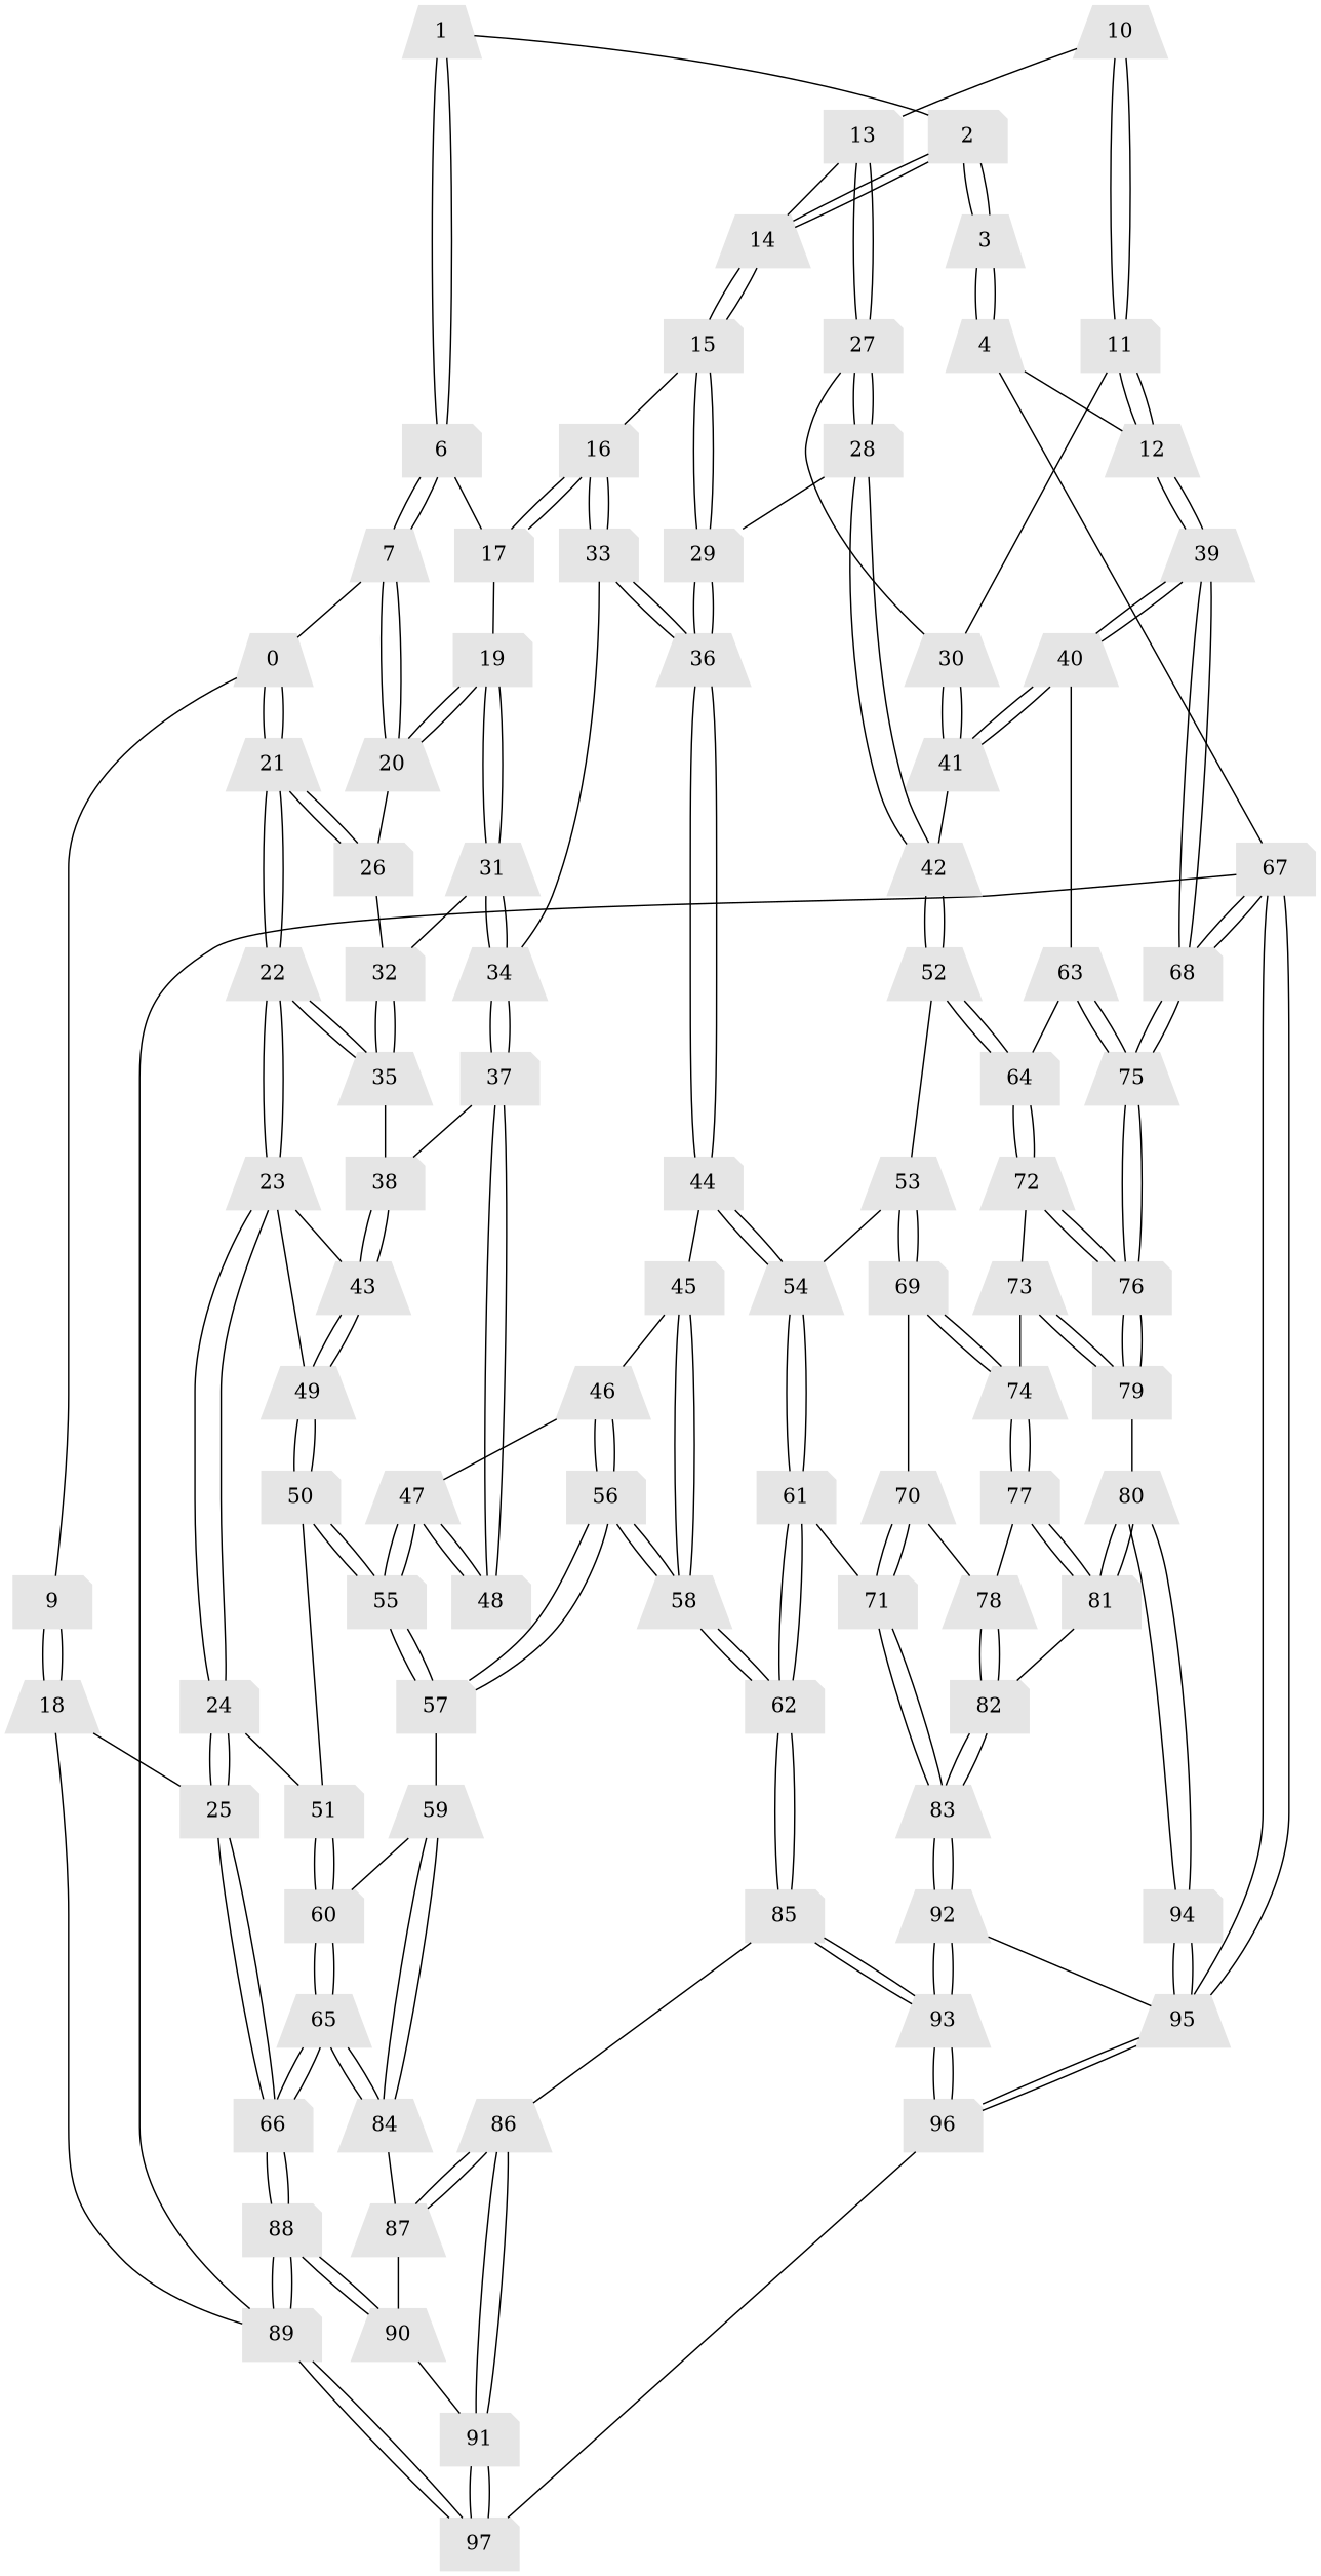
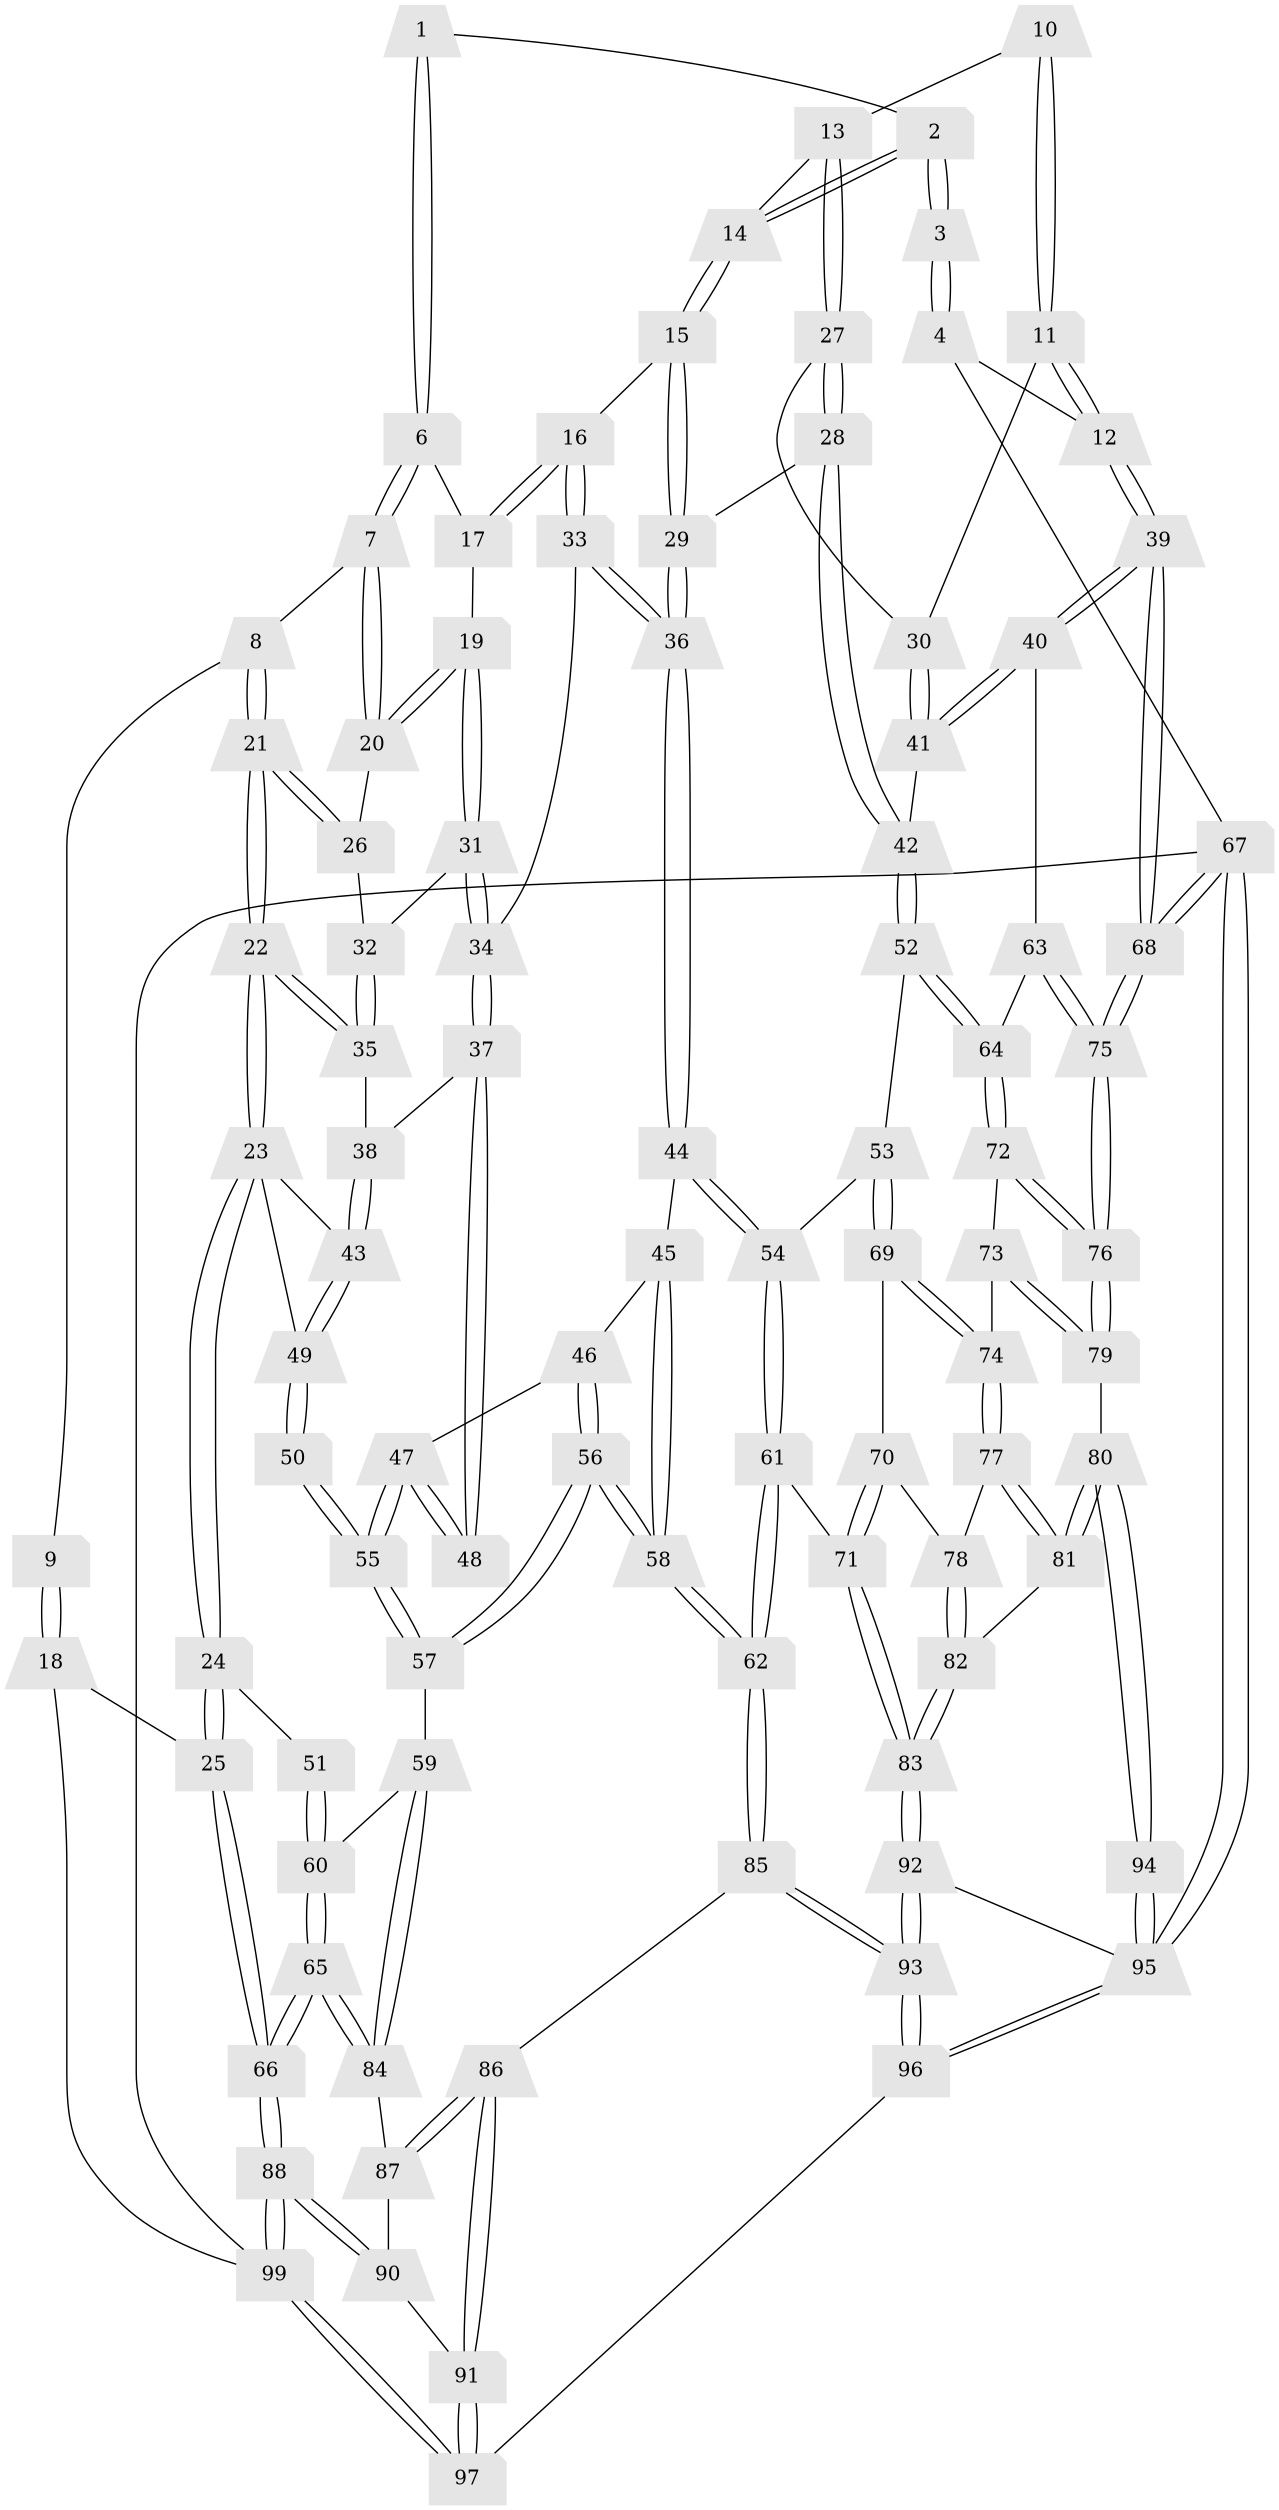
  graph {
    node [color=gray90 shape=note style=filled]
    2
    1 [shape=trapezium]
    6
    3 [shape=trapezium]
    14 [shape=trapezium]
    7 [shape=trapezium]
    17
    4 [shape=trapezium]
    15
    12 [shape=trapezium]
    67
    39 [shape=trapezium]
-   89
+   89 [label=99]
    68
    95 [shape=trapezium]
    9
    18 [shape=trapezium]
    25
-   8 [shape=trapezium label=0]
+   8 [shape=trapezium]
    20 [shape=trapezium]
    19
    21 [shape=trapezium]
    26
    22 [shape=trapezium]
    11
    10 [shape=trapezium]
    13
    30 [shape=trapezium]
    27
    41 [shape=trapezium]
    40 [shape=trapezium]
    28
    16
    29
    33
    36 [shape=trapezium]
    34 [shape=trapezium]
    31 [shape=trapezium]
    66
    97
    32
    23 [shape=trapezium]
    35 [shape=trapezium]
    24
    43 [shape=trapezium]
    49 [shape=trapezium]
    38
    51
    60
    88
    42 [shape=trapezium]
    52 [shape=trapezium]
    44
    37
    48
    45
    54 [shape=trapezium]
    63 [shape=trapezium]
    75 [shape=trapezium]
    64
    53 [shape=trapezium]
    50
    46 [shape=trapezium]
    58 [shape=trapezium]
    61
    47 [shape=trapezium]
    56
    62
    55
    57
    65 [shape=trapezium]
    69
    72 [shape=trapezium]
    70 [shape=trapezium]
    74 [shape=trapezium]
    71
    59 [shape=trapezium]
    84 [shape=trapezium]
    85
    87 [shape=trapezium]
    83 [shape=trapezium]
    86 [shape=trapezium]
    93 [shape=trapezium]
    76
    73 [shape=trapezium]
    90 [shape=trapezium]
    96
    78 [shape=trapezium]
    77
    82
    92 [shape=trapezium]
    79
    80 [shape=trapezium]
    81
    94
    91
    2 -- 3
    2 -- 3
    2 -- 14
    2 -- 14
    1 -- 2
    1 -- 6
    1 -- 6
    6 -- 7
    6 -- 7
    6 -- 17
    3 -- 4
    3 -- 4
    14 -- 15
    14 -- 15
    7 -- 8
    7 -- 20
    7 -- 20
    17 -- 19
    4 -- 12
    4 -- 67
    15 -- 16
    15 -- 29
    15 -- 29
    12 -- 39
    12 -- 39
    67 -- 89
    67 -- 68
    67 -- 68
    67 -- 95
    67 -- 95
    39 -- 68
    39 -- 68
    39 -- 40
    39 -- 40
    89 -- 97
    89 -- 97
    68 -- 75
    68 -- 75
    95 -- 96
    95 -- 96
    9 -- 18
    9 -- 18
    18 -- 89
    18 -- 25
    25 -- 66
    25 -- 66
    8 -- 9
    8 -- 21
    8 -- 21
    20 -- 26
    19 -- 20
    19 -- 20
    19 -- 31
    19 -- 31
    21 -- 26
    21 -- 26
    21 -- 22
    21 -- 22
    26 -- 32
    22 -- 23
    22 -- 23
    22 -- 35
    22 -- 35
    11 -- 12
    11 -- 12
    11 -- 30
    10 -- 11
    10 -- 11
    10 -- 13
    13 -- 14
    13 -- 27
    13 -- 27
    30 -- 41
    30 -- 41
    27 -- 30
    27 -- 28
    27 -- 28
    41 -- 42
    40 -- 41
    40 -- 41
    40 -- 63
    28 -- 29
    28 -- 42
    28 -- 42
    16 -- 17
    16 -- 17
    16 -- 33
    16 -- 33
    29 -- 36
    29 -- 36
    33 -- 36
    33 -- 36
    33 -- 34
    36 -- 44
    36 -- 44
    34 -- 37
    34 -- 37
    31 -- 34
    31 -- 34
    31 -- 32
    66 -- 88
    66 -- 88
    32 -- 35
    32 -- 35
    23 -- 24
    23 -- 24
    23 -- 43
    23 -- 49
    35 -- 38
    24 -- 25
    24 -- 25
    24 -- 51
    43 -- 49
    43 -- 49
    49 -- 50
    49 -- 50
    38 -- 43
    38 -- 43
    51 -- 60
    51 -- 60
    60 -- 65
    60 -- 65
    88 -- 89
    88 -- 89
    88 -- 90
    88 -- 90
    42 -- 52
    42 -- 52
    52 -- 64
    52 -- 64
    52 -- 53
    44 -- 45
    44 -- 54
    44 -- 54
    37 -- 38
    37 -- 48
    37 -- 48
    45 -- 46
    45 -- 58
    45 -- 58
    54 -- 61
    54 -- 61
    63 -- 75
    63 -- 75
    63 -- 64
    75 -- 76
    75 -- 76
    64 -- 72
    64 -- 72
    53 -- 54
    53 -- 69
    53 -- 69
-   50 -- 51
    50 -- 55
    50 -- 55
    46 -- 47
    46 -- 56
    46 -- 56
    58 -- 62
    58 -- 62
    61 -- 62
    61 -- 62
    61 -- 71
    47 -- 48
    47 -- 48
    47 -- 55
    47 -- 55
    56 -- 58
    56 -- 58
    56 -- 57
    56 -- 57
    62 -- 85
    62 -- 85
    55 -- 57
    55 -- 57
    57 -- 59
    65 -- 66
    65 -- 66
    65 -- 84
    65 -- 84
    69 -- 70
    69 -- 74
    69 -- 74
    72 -- 76
    72 -- 76
    72 -- 73
    70 -- 71
    70 -- 71
    70 -- 78
    74 -- 77
    74 -- 77
    71 -- 83
    71 -- 83
    59 -- 60
    59 -- 84
    59 -- 84
    84 -- 87
    85 -- 86
    85 -- 93
    85 -- 93
    87 -- 90
    83 -- 92
    83 -- 92
    86 -- 87
    86 -- 87
    86 -- 91
    86 -- 91
    93 -- 96
    93 -- 96
    76 -- 79
    76 -- 79
    73 -- 74
    73 -- 79
    73 -- 79
    90 -- 91
    96 -- 97
    78 -- 82
    78 -- 82
    77 -- 78
    77 -- 81
    77 -- 81
    82 -- 83
    82 -- 83
    92 -- 95
    92 -- 93
    92 -- 93
    79 -- 80
    80 -- 81
    80 -- 81
    80 -- 94
    80 -- 94
    81 -- 82
    94 -- 95
    94 -- 95
    91 -- 97
    91 -- 97
  }
